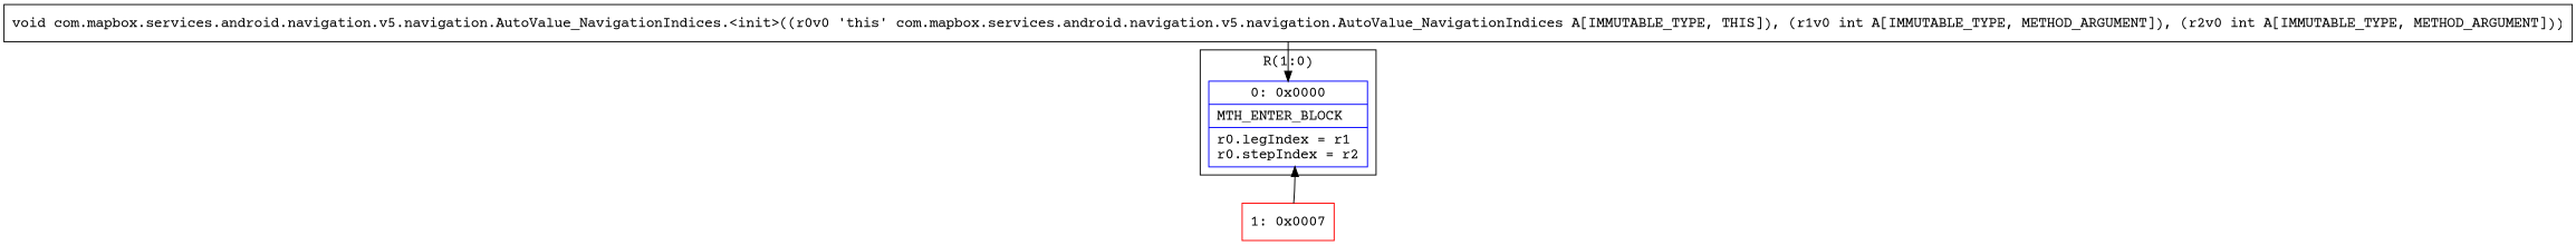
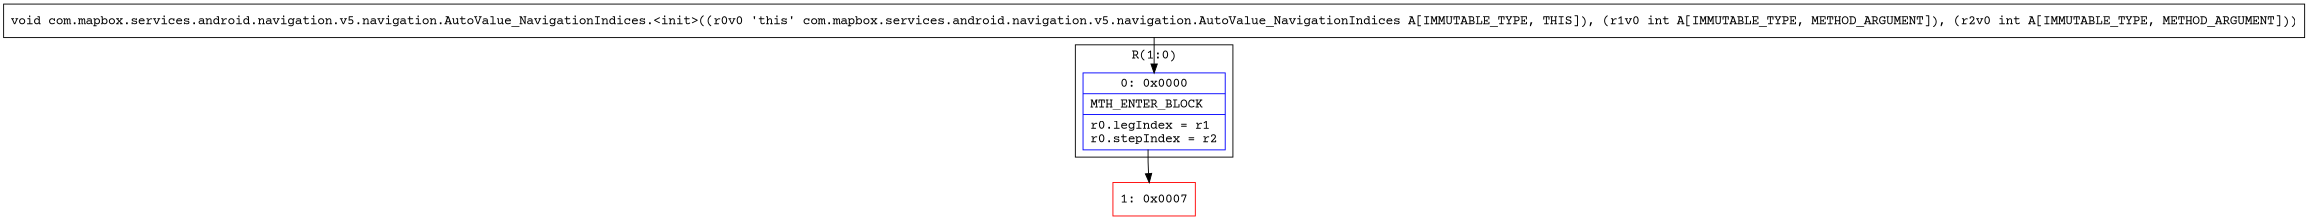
  digraph {
    fontname="Courier Prime"
    node [shape=record fontname="Courier Prime"]
    edge [fontname="Courier Prime"]
    n1 [color=blue label="{0\:\ 0x0000|MTH_ENTER_BLOCK\l|r0.legIndex = r1\lr0.stepIndex = r2\l}"]
    n2 [color=red label="{1\:\ 0x0007}"]
    n3 [label="{void com.mapbox.services.android.navigation.v5.navigation.AutoValue_NavigationIndices.\<init\>((r0v0 'this' com.mapbox.services.android.navigation.v5.navigation.AutoValue_NavigationIndices A[IMMUTABLE_TYPE, THIS]), (r1v0 int A[IMMUTABLE_TYPE, METHOD_ARGUMENT]), (r2v0 int A[IMMUTABLE_TYPE, METHOD_ARGUMENT])) }"]
    subgraph cluster_1 {
      label="R(1:0)"
      n1
    }
-   n2 -> n1
+   n1 -> n2
    n3 -> n1
  }
